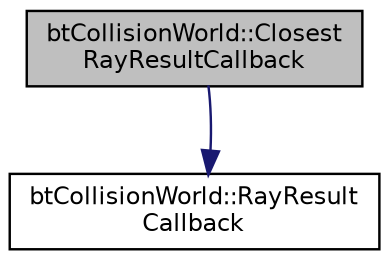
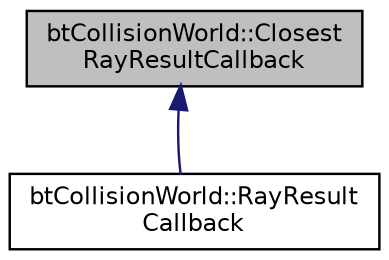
  digraph {
    node [color=black fontname=Helvetica fontsize=10 shape=record style=filled]
    n1 [fillcolor=grey75 fontcolor=black height=0.2 label="btCollisionWorld::Closest\lRayResultCallback" width=0.4]
    n2 [fillcolor=white height=0.2 label="btCollisionWorld::RayResult\lCallback" width=0.4]
-   n2 -> n1 [color=midnightblue dir=back fontname=Helvetica fontsize=10 labelfontname=Helvetica labelfontsize=10 style=solid]
+   n1 -> n2 [color=midnightblue dir=back fontname=Helvetica fontsize=10 labelfontname=Helvetica labelfontsize=10 style=solid]
  }
